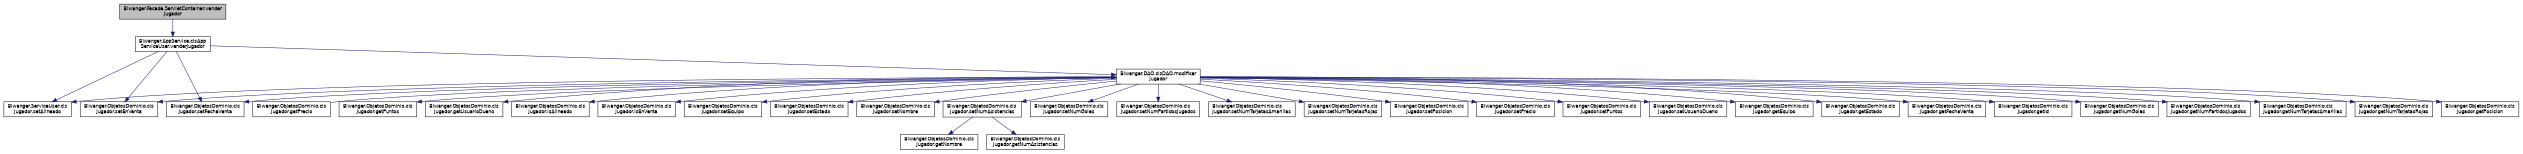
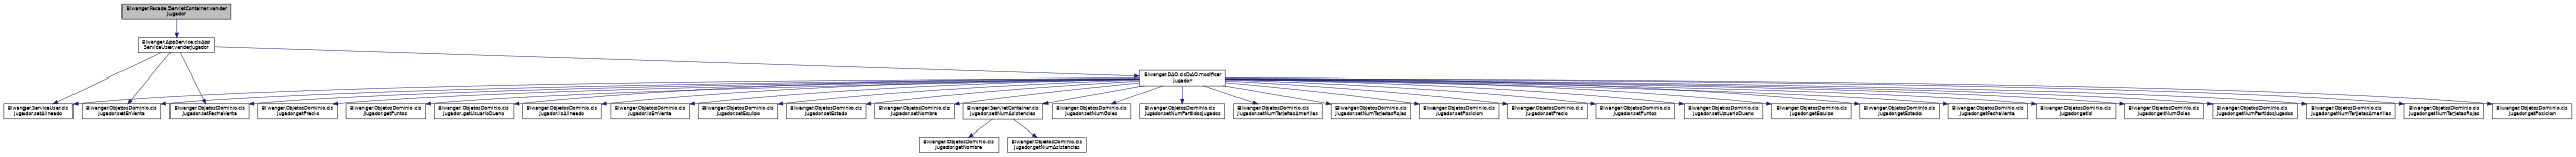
  digraph {
    rankdir=TB
    node [color=black fillcolor=white fontname=Helvetica fontsize=10 shape=record style=filled]
    edge [color=midnightblue fontname=Helvetica fontsize=10 labelfontname=Helvetica labelfontsize=10 style=solid]
    n1 [fillcolor=grey75 fontcolor=black height=0.2 label="Biwanger.Facade.ServletContainer.vender\lJugador" width=0.4]
    n2 [height=0.2 label="Biwanger.AppService.clsApp\lServiceUser.venderJugador" width=0.4]
    n3 [height=0.2 label="Biwanger.DAO.clsDAO.modificar\lJugador" width=0.4]
    n4 [height=0.2 label="Biwanger.ServiceUser.cls\lJugador.setAlineado" width=0.4]
    n5 [height=0.2 label="Biwanger.ObjetosDominio.cls\lJugador.setEnVenta" width=0.4]
    n6 [height=0.2 label="Biwanger.ObjetosDominio.cls\lJugador.setFechaVenta" width=0.4]
    n7 [height=0.2 label="Biwanger.ObjetosDominio.cls\lJugador.getEquipo" width=0.4]
    n8 [height=0.2 label="Biwanger.ObjetosDominio.cls\lJugador.getEstado" width=0.4]
    n9 [height=0.2 label="Biwanger.ObjetosDominio.cls\lJugador.getFechaVenta" width=0.4]
    n10 [height=0.2 label="Biwanger.ObjetosDominio.cls\lJugador.getId" width=0.4]
    n11 [height=0.2 label="Biwanger.ObjetosDominio.cls\lJugador.getNumGoles" width=0.4]
    n12 [height=0.2 label="Biwanger.ObjetosDominio.cls\lJugador.getNumPartidosJugados" width=0.4]
    n13 [height=0.2 label="Biwanger.ObjetosDominio.cls\lJugador.getNumTarjetasAmarillas" width=0.4]
    n14 [height=0.2 label="Biwanger.ObjetosDominio.cls\lJugador.getNumTarjetasRojas" width=0.4]
    n15 [height=0.2 label="Biwanger.ObjetosDominio.cls\lJugador.getPosicion" width=0.4]
    n16 [height=0.2 label="Biwanger.ObjetosDominio.cls\lJugador.getPrecio" width=0.4]
    n17 [height=0.2 label="Biwanger.ObjetosDominio.cls\lJugador.getPuntos" width=0.4]
    n18 [height=0.2 label="Biwanger.ObjetosDominio.cls\lJugador.getUsuarioDueno" width=0.4]
    n19 [height=0.2 label="Biwanger.ObjetosDominio.cls\lJugador.isAlineado" width=0.4]
    n20 [height=0.2 label="Biwanger.ObjetosDominio.cls\lJugador.isEnVenta" width=0.4]
    n21 [height=0.2 label="Biwanger.ObjetosDominio.cls\lJugador.setEquipo" width=0.4]
    n22 [height=0.2 label="Biwanger.ObjetosDominio.cls\lJugador.setEstado" width=0.4]
    n23 [height=0.2 label="Biwanger.ObjetosDominio.cls\lJugador.setNombre" width=0.4]
-   n24 [height=0.2 label="Biwanger.ObjetosDominio.cls\lJugador.setNumAsistencias" width=0.4]
+   n24 [height=0.2 label="Biwanger.ServletContainer.cls\lJugador.setNumAsistencias" width=0.4]
    n25 [height=0.2 label="Biwanger.ObjetosDominio.cls\lJugador.setNumGoles" width=0.4]
    n26 [height=0.2 label="Biwanger.ObjetosDominio.cls\lJugador.setNumPartidosJugados" width=0.4]
    n27 [height=0.2 label="Biwanger.ObjetosDominio.cls\lJugador.setNumTarjetasAmarillas" width=0.4]
    n28 [height=0.2 label="Biwanger.ObjetosDominio.cls\lJugador.setNumTarjetasRojas" width=0.4]
    n29 [height=0.2 label="Biwanger.ObjetosDominio.cls\lJugador.setPosicion" width=0.4]
    n30 [height=0.2 label="Biwanger.ObjetosDominio.cls\lJugador.setPrecio" width=0.4]
    n31 [height=0.2 label="Biwanger.ObjetosDominio.cls\lJugador.setPuntos" width=0.4]
    n32 [height=0.2 label="Biwanger.ObjetosDominio.cls\lJugador.setUsuarioDueno" width=0.4]
    n33 [height=0.2 label="Biwanger.ObjetosDominio.cls\lJugador.getNombre" width=0.4]
    n34 [height=0.2 label="Biwanger.ObjetosDominio.cls\lJugador.getNumAsistencias" width=0.4]
    n1 -> n2
    n2 -> n3
    n2 -> n4
    n2 -> n5
    n2 -> n6
    n3 -> n4
    n3 -> n5
    n3 -> n6
    n3 -> n7
    n3 -> n8
    n3 -> n9
    n3 -> n10
    n3 -> n11
    n3 -> n12
    n3 -> n13
    n3 -> n14
    n3 -> n15
-   n16 -> n3
+   n3 -> n16
    n3 -> n17
    n3 -> n18
    n3 -> n19
    n3 -> n20
    n3 -> n21
    n3 -> n22
    n3 -> n23
    n3 -> n24
    n3 -> n25
    n3 -> n26
    n3 -> n27
    n3 -> n28
    n3 -> n29
    n3 -> n30
    n3 -> n31
    n3 -> n32
    n24 -> n33
    n24 -> n34
  }
